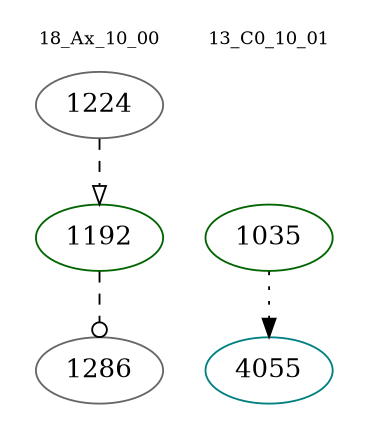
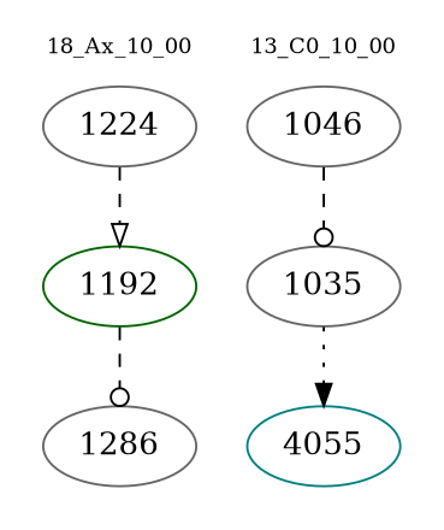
  digraph {
    node [color=gray40]
    edge [arrowhead=odot color=black style=dashed]
    n1 [label=1224]
    n2 [color=darkgreen label=1192]
    n3 [label=1286]
-   n5 [color=darkgreen label=1035]
+   n4 [label=1046]
+   n5 [label=1035]
    n6 [color=teal label=4055]
    subgraph cluster_1 {
      color=white
      fontsize=10
      label="18_Ax_10_00"
      n1
      n2
      n3
    }
    subgraph cluster_2 {
      color=white
      fontsize=10
-     label="13_C0_10_01"
+     label="13_C0_10_00"
+     n4
      n5
      n6
    }
    n1 -> n2 [arrowhead=onormal]
    n2 -> n3
+   n4 -> n5
    n5 -> n6 [arrowhead=normal style=dotted]
  }
